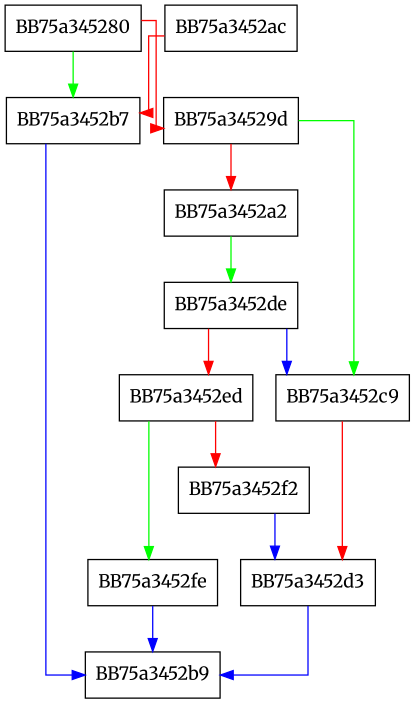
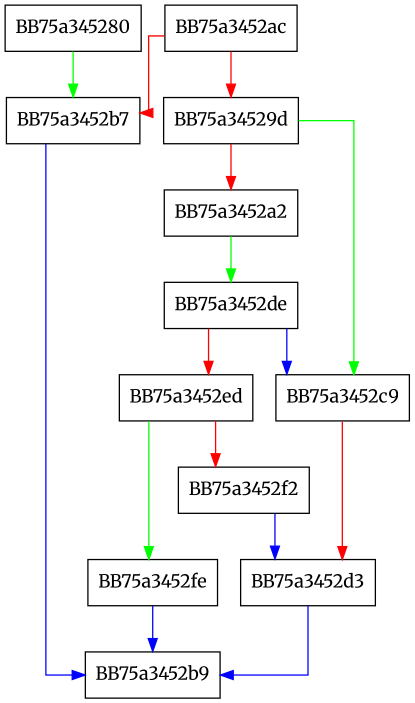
  digraph {
    fontname=Merriweather
    splines=ortho
    node [fontname=Merriweather shape=box]
    edge [color=red fontname=Merriweather]
    BB75a345280
    BB75a3452b7
    BB75a34529d
    BB75a3452b9
    BB75a3452c9
    BB75a3452a2
    BB75a3452d3
    BB75a3452de
    BB75a3452ed
    BB75a3452fe
    BB75a3452f2
    BB75a3452ac
    BB75a345280 -> BB75a3452b7 [color=green]
-   BB75a345280 -> BB75a34529d
+   BB75a3452ac -> BB75a34529d
    BB75a3452b7 -> BB75a3452b9 [color=blue]
    BB75a34529d -> BB75a3452c9 [color=green]
    BB75a34529d -> BB75a3452a2
    BB75a3452c9 -> BB75a3452d3
    BB75a3452a2 -> BB75a3452de [color=green]
    BB75a3452d3 -> BB75a3452b9 [color=blue]
    BB75a3452de -> BB75a3452c9 [color=blue]
    BB75a3452de -> BB75a3452ed
    BB75a3452ed -> BB75a3452fe [color=green]
    BB75a3452ed -> BB75a3452f2
    BB75a3452fe -> BB75a3452b9 [color=blue]
    BB75a3452f2 -> BB75a3452d3 [color=blue]
    BB75a3452ac -> BB75a3452b7
  }
